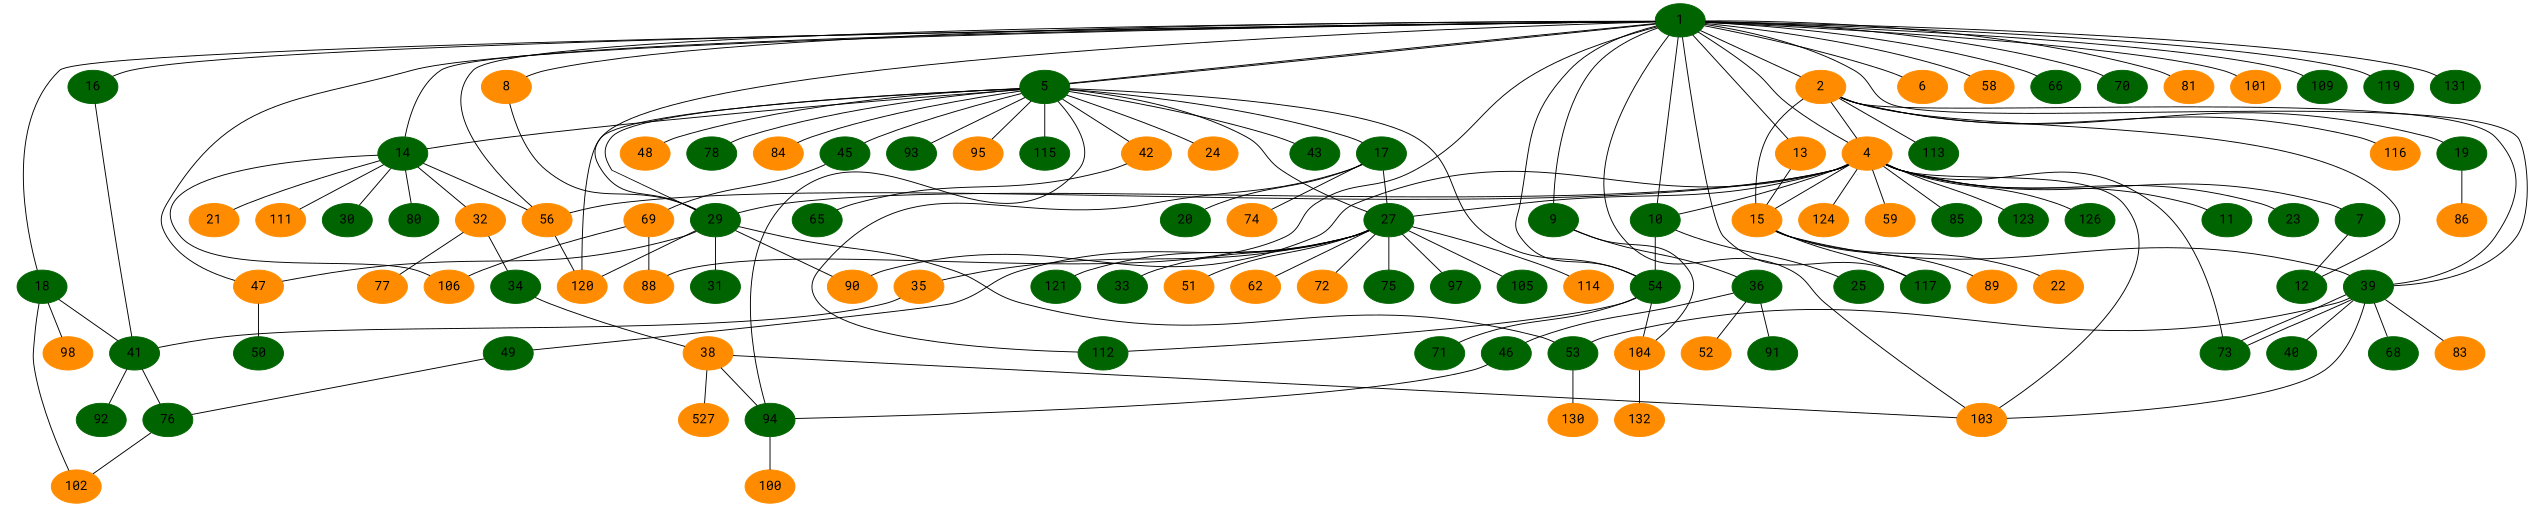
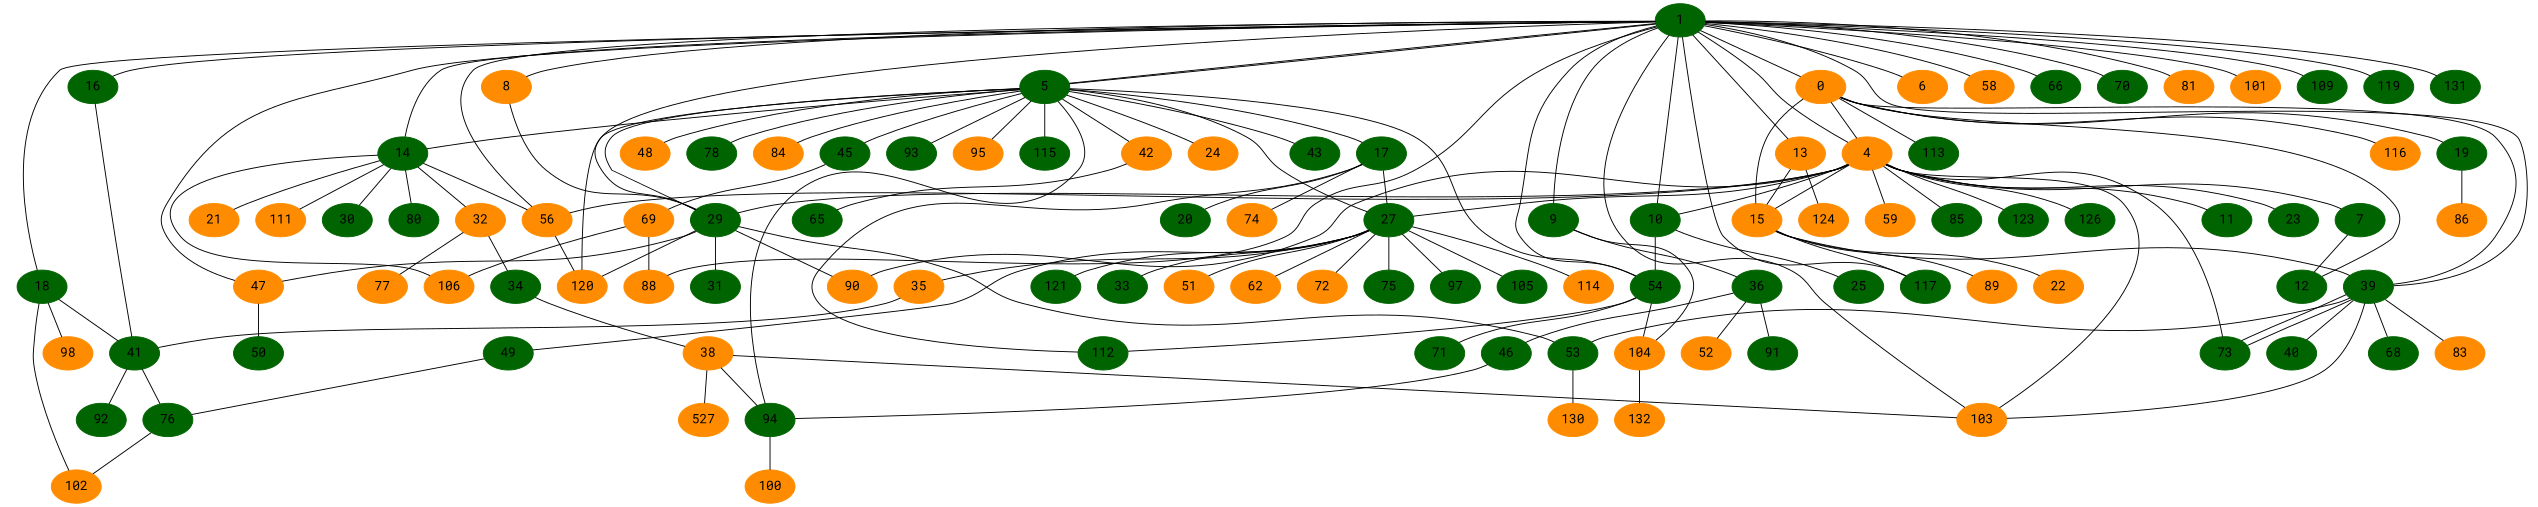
  graph {
    fontname="Roboto Mono"
    node [color=darkgreen fontname="Roboto Mono" style=filled]
    edge [fontname="Roboto Mono"]
    1 [super="+3"]
-   2 [color=darkorange super="+44"]
+   2 [color=darkorange super="+44" label=0]
    4 [color=darkorange super="+26"]
    5 [super="+37"]
    6 [color=darkorange]
    8 [color=darkorange super="+55"]
    9 [super="+61"]
    10
    13 [color=darkorange]
    14 [super="+99"]
    16
    18 [super="+64"]
    29 [super="+67"]
    39 [super="+79"]
    47 [color=darkorange super="+108"]
    54 [super="+96"]
    56 [color=darkorange super="+63"]
    58 [color=darkorange]
    66
    70
    81 [color=darkorange]
    88 [color=darkorange]
    101 [color=darkorange]
    103 [color=darkorange super="+129"]
    109
    117 [super="+125"]
    119
    131
    12
    15 [color=darkorange super="+28"]
    19
    113
    116 [color=darkorange]
    7
    11 [super="+133"]
    23
    27 [super="+82"]
    59 [color=darkorange]
    73
    85
    90 [color=darkorange]
    123
    126
    17 [super="+60"]
    24 [color=darkorange]
    42 [color=darkorange]
    43
    45
    48 [color=darkorange]
    78
    84 [color=darkorange]
    93
    94 [super="+118"]
    95 [color=darkorange]
    115
    120 [color=darkorange]
    36 [super="+122"]
    104 [color=darkorange]
    25
    124 [color=darkorange]
    21 [color=darkorange]
    30
    32 [color=darkorange super="+128"]
    80
    106 [color=darkorange super="+107"]
    111 [color=darkorange]
    41 [super="+57"]
    98 [color=darkorange]
    102 [color=darkorange]
    31
    53
    40
    68
    83 [color=darkorange]
    50 [super="+87"]
    112
    71
    22 [color=darkorange]
    89 [color=darkorange]
    86 [color=darkorange]
    33
    35 [color=darkorange]
    49
    51 [color=darkorange]
    62 [color=darkorange]
    72 [color=darkorange]
    75
    97
    105
    114 [color=darkorange]
    121
    20
    74 [color=darkorange]
    65
    69 [color=darkorange]
    100 [color=darkorange]
    46
    52 [color=darkorange]
    91
    132 [color=darkorange]
    34
    77 [color=darkorange]
    76 [super="+110"]
    92
    130 [color=darkorange]
    38 [color=darkorange]
    n107 [color=darkorange label=527]
    1 -- 2
    1 -- 4
    1 -- 5
    1 -- 5
    1 -- 6
    1 -- 8
    1 -- 9
    1 -- 10
    1 -- 13
    1 -- 14
    1 -- 16
    1 -- 18
    1 -- 29
    1 -- 39
    1 -- 47
    1 -- 54
    1 -- 56 [weight=2]
    1 -- 58
    1 -- 66
    1 -- 70 [weight=2]
    1 -- 81
    1 -- 88
    1 -- 101
    1 -- 103
    1 -- 109
    1 -- 117
    1 -- 119
    1 -- 131
    2 -- 4
    2 -- 39
    2 -- 12
    2 -- 15
    2 -- 19
    2 -- 113
    2 -- 116
    4 -- 10
    4 -- 29
    4 -- 56
    4 -- 103
    4 -- 15 [weight=2]
    4 -- 7
    4 -- 11 [weight=2]
    4 -- 23
    4 -- 27
    4 -- 59
    4 -- 73
    4 -- 85
    4 -- 90
    4 -- 123
    4 -- 126
    5 -- 14
    5 -- 29
    5 -- 54
    5 -- 27
    5 -- 17
    5 -- 24
    5 -- 42
    5 -- 43
    5 -- 45
    5 -- 48
    5 -- 78
    5 -- 84
    5 -- 93
    5 -- 94
    5 -- 95
    5 -- 115
    5 -- 120
    8 -- 29
    9 -- 36
    9 -- 104
    10 -- 54
    10 -- 25
    13 -- 15
-   4 -- 124
+   13 -- 124
    14 -- 56
    14 -- 21
    14 -- 30
    14 -- 32
    14 -- 80
    14 -- 106
    14 -- 111
    16 -- 41
    18 -- 41
    18 -- 98
    18 -- 102
    29 -- 47
    29 -- 90
    29 -- 120
    29 -- 31
    29 -- 53
    39 -- 103
    39 -- 73
    39 -- 73
    39 -- 53
    39 -- 40
    39 -- 68
    39 -- 83
    47 -- 50
    54 -- 104
    54 -- 112
    54 -- 71
    56 -- 120
    15 -- 39
    15 -- 117
    15 -- 22
    15 -- 89
    19 -- 86
    7 -- 12
    27 -- 33
    27 -- 35
    27 -- 49
    27 -- 51
    27 -- 62
    27 -- 72
    27 -- 75
    27 -- 97
    27 -- 105
    27 -- 114
    27 -- 121
    17 -- 27
    17 -- 112
    17 -- 20
    17 -- 74
    42 -- 65
    45 -- 69
    94 -- 100
    36 -- 46
    36 -- 52
    36 -- 91
    104 -- 132
    32 -- 34
    32 -- 77
    41 -- 76
    41 -- 92
    53 -- 130
    35 -- 41
    49 -- 76
    69 -- 88
    69 -- 106
    46 -- 94
    34 -- 38
    76 -- 102
    38 -- 103
    38 -- 94
    38 -- n107
  }
